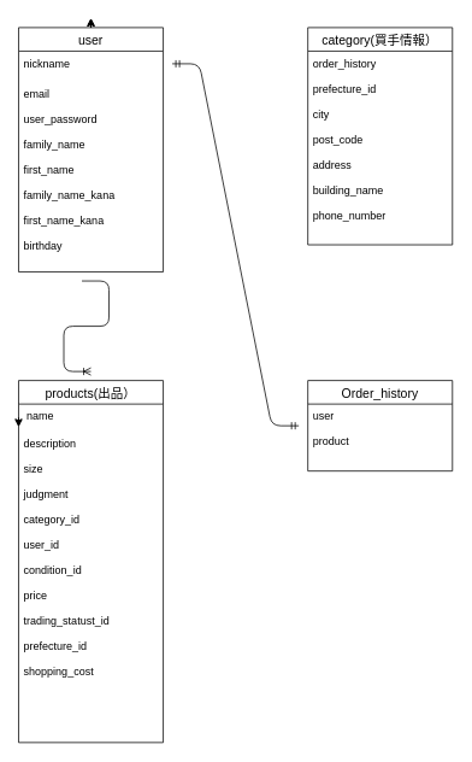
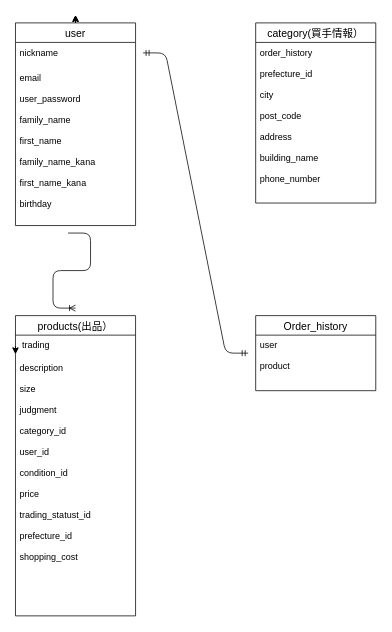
  <mxCell id="0" />
  <mxCell id="1" parent="0" />
  <mxCell id="2" style="edgeStyle=orthogonalEdgeStyle;curved=0;rounded=1;sketch=0;orthogonalLoop=1;jettySize=auto;html=1;exitX=0.5;exitY=0;exitDx=0;exitDy=0;" parent="1" source="6" edge="1"><mxGeometry relative="1" as="geometry"><mxPoint x="100" as="targetPoint" y="20" /></mxGeometry></mxCell>
  <mxCell id="3" style="edgeStyle=orthogonalEdgeStyle;curved=0;rounded=1;sketch=0;orthogonalLoop=1;jettySize=auto;html=1;exitX=0.5;exitY=0;exitDx=0;exitDy=0;" parent="1" source="6" edge="1"><mxGeometry relative="1" as="geometry"><mxPoint x="100" as="targetPoint" y="20" /></mxGeometry></mxCell>
  <mxCell id="4" style="edgeStyle=orthogonalEdgeStyle;curved=0;rounded=1;sketch=0;orthogonalLoop=1;jettySize=auto;html=1;exitX=0.5;exitY=0;exitDx=0;exitDy=0;" parent="1" source="6" edge="1"><mxGeometry relative="1" as="geometry"><mxPoint x="100" as="targetPoint" y="20" /></mxGeometry></mxCell>
  <mxCell id="5" style="edgeStyle=orthogonalEdgeStyle;curved=0;rounded=1;sketch=0;orthogonalLoop=1;jettySize=auto;html=1;exitX=0.5;exitY=0;exitDx=0;exitDy=0;" parent="1" source="6" edge="1"><mxGeometry relative="1" as="geometry"><mxPoint x="100" as="targetPoint" y="20" /></mxGeometry></mxCell>
  <mxCell id="6" value="user" style="swimlane;fontStyle=0;childLayout=stackLayout;horizontal=1;startSize=26;horizontalStack=0;resizeParent=1;resizeParentMax=0;resizeLast=0;collapsible=1;marginBottom=0;align=center;fontSize=14;" parent="1" vertex="1"><mxGeometry y="30" width="160" height="270" as="geometry" x="20" /></mxCell>
  <mxCell id="7" value="nickname" style="text;strokeColor=none;fillColor=none;spacingLeft=4;spacingRight=4;overflow=hidden;rotatable=0;points=[[0,0.5],[1,0.5]];portConstraint=eastwest;fontSize=12;" parent="6" vertex="1"><mxGeometry y="26" width="160" height="244" as="geometry" /></mxCell>
  <mxCell id="8" style="edgeStyle=orthogonalEdgeStyle;curved=0;rounded=1;sketch=0;orthogonalLoop=1;jettySize=auto;html=1;exitX=0;exitY=0.5;exitDx=0;exitDy=0;" parent="1" source="11" edge="1"><mxGeometry relative="1" as="geometry"><mxPoint y="471" as="targetPoint" x="20" /></mxGeometry></mxCell>
  <mxCell id="9" style="edgeStyle=orthogonalEdgeStyle;curved=0;rounded=1;sketch=0;orthogonalLoop=1;jettySize=auto;html=1;exitX=0;exitY=0.5;exitDx=0;exitDy=0;" parent="1" source="11" edge="1"><mxGeometry relative="1" as="geometry"><mxPoint y="471" as="targetPoint" x="20" /></mxGeometry></mxCell>
  <mxCell id="10" value="products(出品）" style="swimlane;fontStyle=0;childLayout=stackLayout;horizontal=1;startSize=26;horizontalStack=0;resizeParent=1;resizeParentMax=0;resizeLast=0;collapsible=1;marginBottom=0;align=center;fontSize=14;rounded=0;sketch=0;" parent="1" vertex="1"><mxGeometry y="420" width="160" height="400" as="geometry" x="20" /></mxCell>
- <mxCell id="11" value=" name" style="text;strokeColor=none;fillColor=none;spacingLeft=4;spacingRight=4;overflow=hidden;rotatable=0;points=[[0,0.5],[1,0.5]];portConstraint=eastwest;fontSize=12;" parent="10" vertex="1"><mxGeometry y="26" width="160" height="30" as="geometry" /></mxCell>
+ <mxCell id="11" value=" trading" style="text;strokeColor=none;fillColor=none;spacingLeft=4;spacingRight=4;overflow=hidden;rotatable=0;points=[[0,0.5],[1,0.5]];portConstraint=eastwest;fontSize=12;" parent="10" vertex="1"><mxGeometry y="26" width="160" height="30" as="geometry" /></mxCell>
  <mxCell id="12" value="description&#10;&#10;size&#10;&#10;judgment&#10;&#10;category_id&#10;&#10;user_id&#10;&#10;condition_id&#10;&#10;price&#10;&#10;trading_statust_id&#10;&#10;prefecture_id&#10;&#10;shopping_cost" style="text;strokeColor=none;fillColor=none;spacingLeft=4;spacingRight=4;overflow=hidden;rotatable=0;points=[[0,0.5],[1,0.5]];portConstraint=eastwest;fontSize=12;" parent="10" vertex="1"><mxGeometry y="56" width="160" height="344" as="geometry" /></mxCell>
  <mxCell id="13" value="email&#10;&#10;user_password&#10;&#10;family_name&#10;&#10;first_name&#10;&#10;family_name_kana&#10;&#10;first_name_kana&#10;&#10;birthday" style="text;strokeColor=none;fillColor=none;spacingLeft=4;spacingRight=4;overflow=hidden;rotatable=0;points=[[0,0.5],[1,0.5]];portConstraint=eastwest;fontSize=12;fontStyle=0" parent="1" vertex="1"><mxGeometry y="90" width="160" height="210" as="geometry" x="20" /></mxCell>
  <mxCell id="14" value="" style="edgeStyle=entityRelationEdgeStyle;fontSize=12;html=1;endArrow=ERoneToMany;" parent="1" edge="1"><mxGeometry width="100" height="100" relative="1" as="geometry"><mxPoint x="90" y="310" as="sourcePoint" /><mxPoint x="100" y="410" as="targetPoint" /></mxGeometry></mxCell>
  <mxCell id="15" value="category(買手情報）" style="swimlane;fontStyle=0;childLayout=stackLayout;horizontal=1;startSize=26;horizontalStack=0;resizeParent=1;resizeParentMax=0;resizeLast=0;collapsible=1;marginBottom=0;align=center;fontSize=14;rounded=0;sketch=0;" parent="1" vertex="1"><mxGeometry x="340" y="30" width="160" height="240" as="geometry" /></mxCell>
  <mxCell id="16" value="order_history&#10;&#10;prefecture_id&#10;&#10;city&#10;&#10;post_code&#10;&#10;address&#10;&#10;building_name&#10;&#10;phone_number&#10;&#10;" style="text;strokeColor=none;fillColor=none;spacingLeft=4;spacingRight=4;overflow=hidden;rotatable=0;points=[[0,0.5],[1,0.5]];portConstraint=eastwest;fontSize=12;" parent="15" vertex="1"><mxGeometry y="26" width="160" height="214" as="geometry" /></mxCell>
  <mxCell id="17" value="Order_history" style="swimlane;fontStyle=0;childLayout=stackLayout;horizontal=1;startSize=26;horizontalStack=0;resizeParent=1;resizeParentMax=0;resizeLast=0;collapsible=1;marginBottom=0;align=center;fontSize=14;" parent="1" vertex="1"><mxGeometry x="340" y="420" width="160" height="100" as="geometry" /></mxCell>
  <mxCell id="18" value="user&#10;&#10;product" style="text;strokeColor=none;fillColor=none;spacingLeft=4;spacingRight=4;overflow=hidden;rotatable=0;points=[[0,0.5],[1,0.5]];portConstraint=eastwest;fontSize=12;" parent="17" vertex="1"><mxGeometry y="26" width="160" height="74" as="geometry" /></mxCell>
  <mxCell id="19" value="" style="edgeStyle=entityRelationEdgeStyle;fontSize=12;html=1;endArrow=ERmandOne;startArrow=ERmandOne;" parent="1" edge="1"><mxGeometry width="100" height="100" relative="1" as="geometry"><mxPoint x="190" y="70" as="sourcePoint" /><mxPoint x="330" y="470" as="targetPoint" /></mxGeometry></mxCell>
